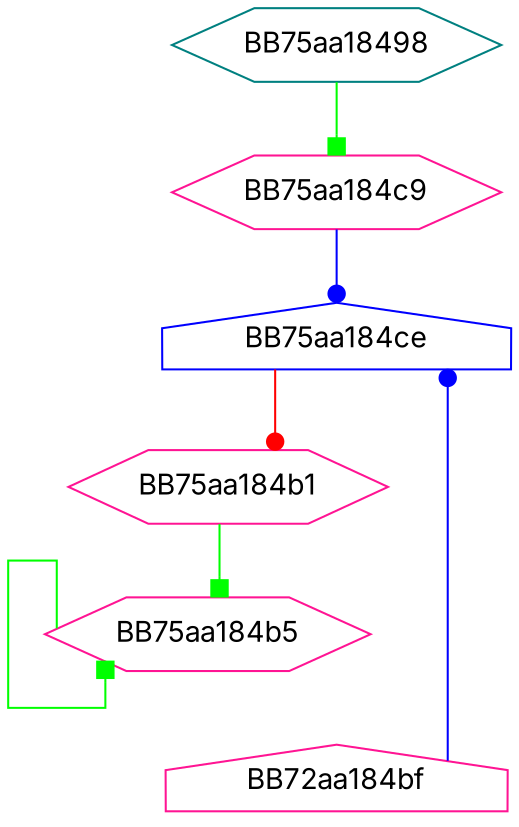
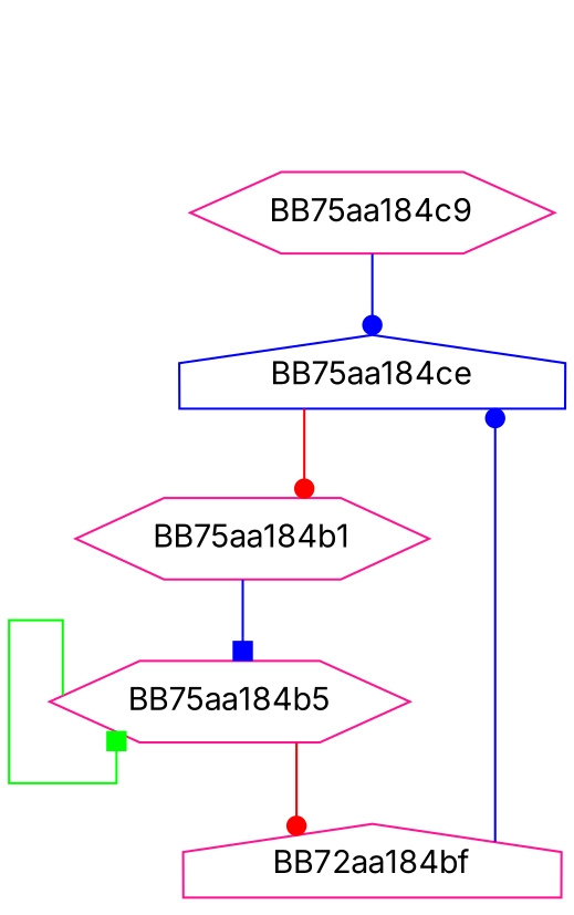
  digraph {
    fontname=Inter
    splines=ortho
    node [color=deeppink fontname=Inter shape=hexagon]
    edge [arrowhead=dot color=blue fontname=Inter]
-   BB75aa18498 [color=teal]
    BB75aa184c9
    BB75aa184ce [color=blue shape=house]
    BB75aa184b1
    BB75aa184b5
    n6 [label=BB72aa184bf shape=house]
-   BB75aa18498 -> BB75aa184c9 [arrowhead=box color=green]
    BB75aa184c9 -> BB75aa184ce
    BB75aa184ce -> BB75aa184b1 [color=red]
-   BB75aa184b1 -> BB75aa184b5 [arrowhead=box color=green]
+   BB75aa184b1 -> BB75aa184b5 [arrowhead=box]
    BB75aa184b5 -> BB75aa184b5 [arrowhead=box color=green]
+   BB75aa184b5 -> n6 [color=red]
    n6 -> BB75aa184ce
  }
